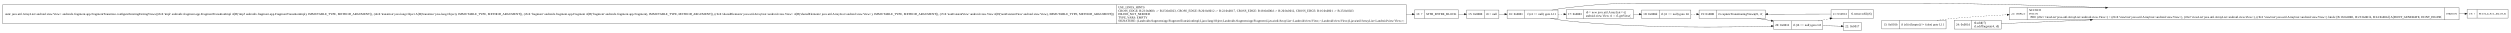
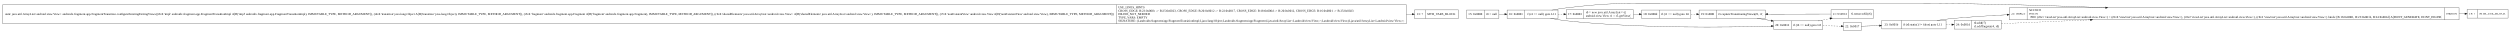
  digraph {
    fontname="Liberation Serif"
    rankdir=LR
    node [fontname="Liberation Serif" shape=record]
    edge [fontname="Liberation Serif"]
-   n1 [label="{13\:\ ?|MTH_ENTER_BLOCK\l}"]
+   n1 [label="{13\:\ ?|MTH_VARS_BLOCK\l}"]
    n2 [label="{15\:\ 0x0000|r0 = null\l}"]
    n3 [label="{16\:\ 0x0001|if (r4 == null) goto L11\l}"]
    n4 [label="{17\:\ 0x0003|r0 = new java.util.ArrayList\<\>()\landroid.view.View r1 = r5.getView()\l}"]
    n5 [label="{25\:\ 0x0023|NEEDED\lPHI: r0 \l  PHI: (r0v1 'viewList' java.util.ArrayList\<android.view.View\>) = (r0v0 'viewList' java.util.ArrayList\<android.view.View\>), (r0v2 'viewList' java.util.ArrayList\<android.view.View\>), (r0v2 'viewList' java.util.ArrayList\<android.view.View\>) binds: [B:16:0x0001, B:23:0x001b, B:24:0x001d] A[DONT_GENERATE, DONT_INLINE]\l|return r0\l}"]
    n6 [label="{20\:\ 0x0012|if (r6 == null) goto L8\l}"]
    n7 [label="{18\:\ 0x000d|if (r1 == null) goto L6\l}"]
-   n8 [label="{14\:\ ?|MTH_EXIT_BLOCK\l}"]
+   n8 [label="{14\:\ ?|MTH_USE_BLOCK\l}"]
    n9 [label="{19\:\ 0x000f|r3.captureTransitioningViews(r0, r1)\l}"]
    n10 [label="{21\:\ 0x0014|r0.removeAll(r6)\l}"]
    n11 [label="{22\:\ 0x0017}"]
-   n12 [label="{23\:\ 0x001b|if (r0.isEmpty() != false) goto L11\l}"]
+   n12 [label="{23\:\ 0x001b|if (r0.static() != false) goto L11\l}"]
    n13 [label="{24\:\ 0x001d|r0.add(r7)\lr3.addTargets(r4, r0)\l}"]
    n14 [label="{static java.util.ArrayList\<android.view.View\> androidx.fragment.app.FragmentTransition.configureEnteringExitingViews((r3v0 'impl' androidx.fragment.app.FragmentTransitionImpl A[D('impl' androidx.fragment.app.FragmentTransitionImpl), IMMUTABLE_TYPE, METHOD_ARGUMENT]), (r4v0 'transition' java.lang.Object A[D('transition' java.lang.Object), IMMUTABLE_TYPE, METHOD_ARGUMENT]), (r5v0 'fragment' androidx.fragment.app.Fragment A[D('fragment' androidx.fragment.app.Fragment), IMMUTABLE_TYPE, METHOD_ARGUMENT]), (r6v0 'sharedElements' java.util.ArrayList\<android.view.View\> A[D('sharedElements' java.util.ArrayList\<android.view.View\>), IMMUTABLE_TYPE, METHOD_ARGUMENT]), (r7v0 'nonExistentView' android.view.View A[D('nonExistentView' android.view.View), IMMUTABLE_TYPE, METHOD_ARGUMENT]))  | USE_LINES_HINTS\lCROSS_EDGE: B:23:0x001b \-\> B:25:0x0023, CROSS_EDGE: B:20:0x0012 \-\> B:22:0x0017, CROSS_EDGE: B:18:0x000d \-\> B:20:0x0012, CROSS_EDGE: B:16:0x0001 \-\> B:25:0x0023\lINLINE_NOT_NEEDED\lTYPE_VARS: EMPTY\lSIGNATURE: (Landroidx\/fragment\/app\/FragmentTransitionImpl;Ljava\/lang\/Object;Landroidx\/fragment\/app\/Fragment;Ljava\/util\/ArrayList\<Landroid\/view\/View;\>;Landroid\/view\/View;)Ljava\/util\/ArrayList\<Landroid\/view\/View;\>;\l}"]
-   n1 -> n2
    n2 -> n3
    n3 -> n4 [style=dashed]
    n3 -> n5
    n3 -> n6
    n4 -> n7
    n5 -> n8
    n6 -> n10 [style=dashed]
-   n6 -> n11
+   n6 -> n11 [style=dashed]
    n7 -> n9 [style=dashed]
    n9 -> n6
    n10 -> n9
-   n12 -> n5 [style=dashed]
-   n13 -> n5
+   n11 -> n12
+   n12 -> n5
+   n12 -> n13 [style=dashed]
+   n13 -> n5 [style=dashed]
    n14 -> n1
  }
